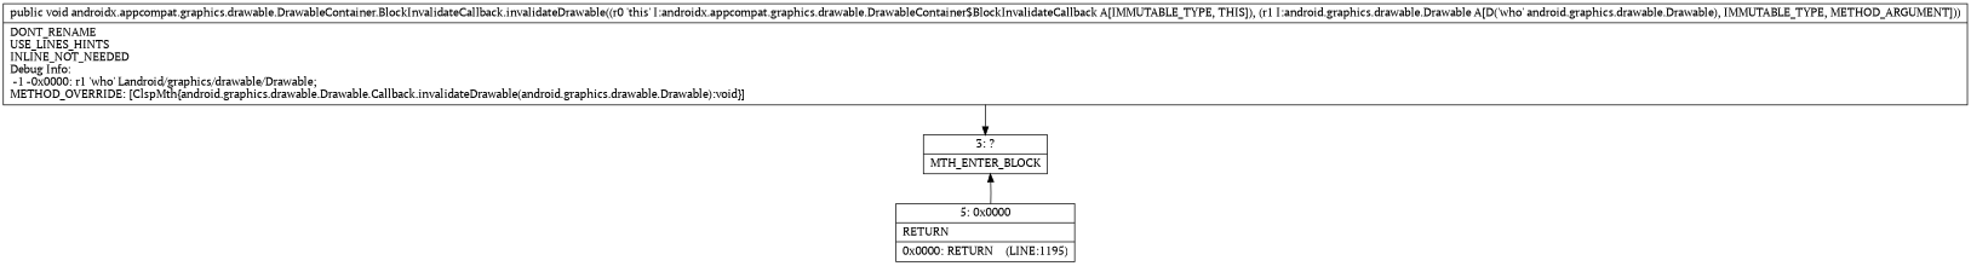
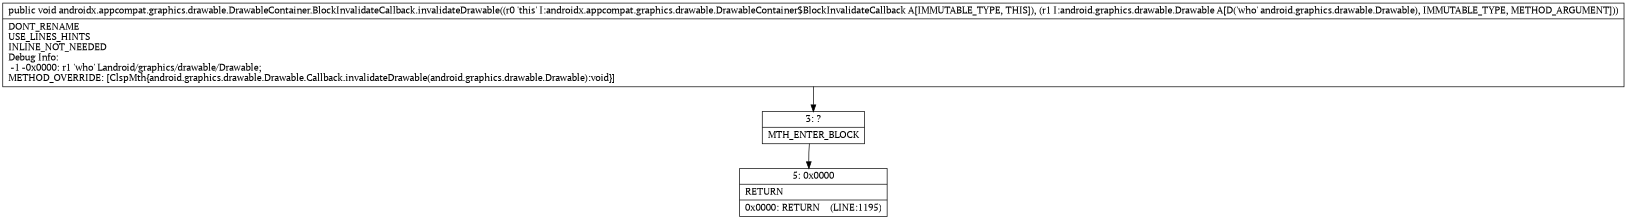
  digraph {
    fontname="PT Serif"
    node [fontname="PT Serif" shape=record]
    edge [fontname="PT Serif"]
    n1 [label="{3\:\ ?|MTH_ENTER_BLOCK\l}"]
    n2 [label="{5\:\ 0x0000|RETURN\l|0x0000: RETURN    (LINE:1195)\l}"]
    n3 [label="{public void androidx.appcompat.graphics.drawable.DrawableContainer.BlockInvalidateCallback.invalidateDrawable((r0 'this' I:androidx.appcompat.graphics.drawable.DrawableContainer$BlockInvalidateCallback A[IMMUTABLE_TYPE, THIS]), (r1 I:android.graphics.drawable.Drawable A[D('who' android.graphics.drawable.Drawable), IMMUTABLE_TYPE, METHOD_ARGUMENT]))  | DONT_RENAME\lUSE_LINES_HINTS\lINLINE_NOT_NEEDED\lDebug Info:\l  \-1 \-0x0000: r1 'who' Landroid\/graphics\/drawable\/Drawable;\lMETHOD_OVERRIDE: [ClspMth\{android.graphics.drawable.Drawable.Callback.invalidateDrawable(android.graphics.drawable.Drawable):void\}]\l}"]
-   n2 -> n1
+   n1 -> n2
    n3 -> n1
  }
